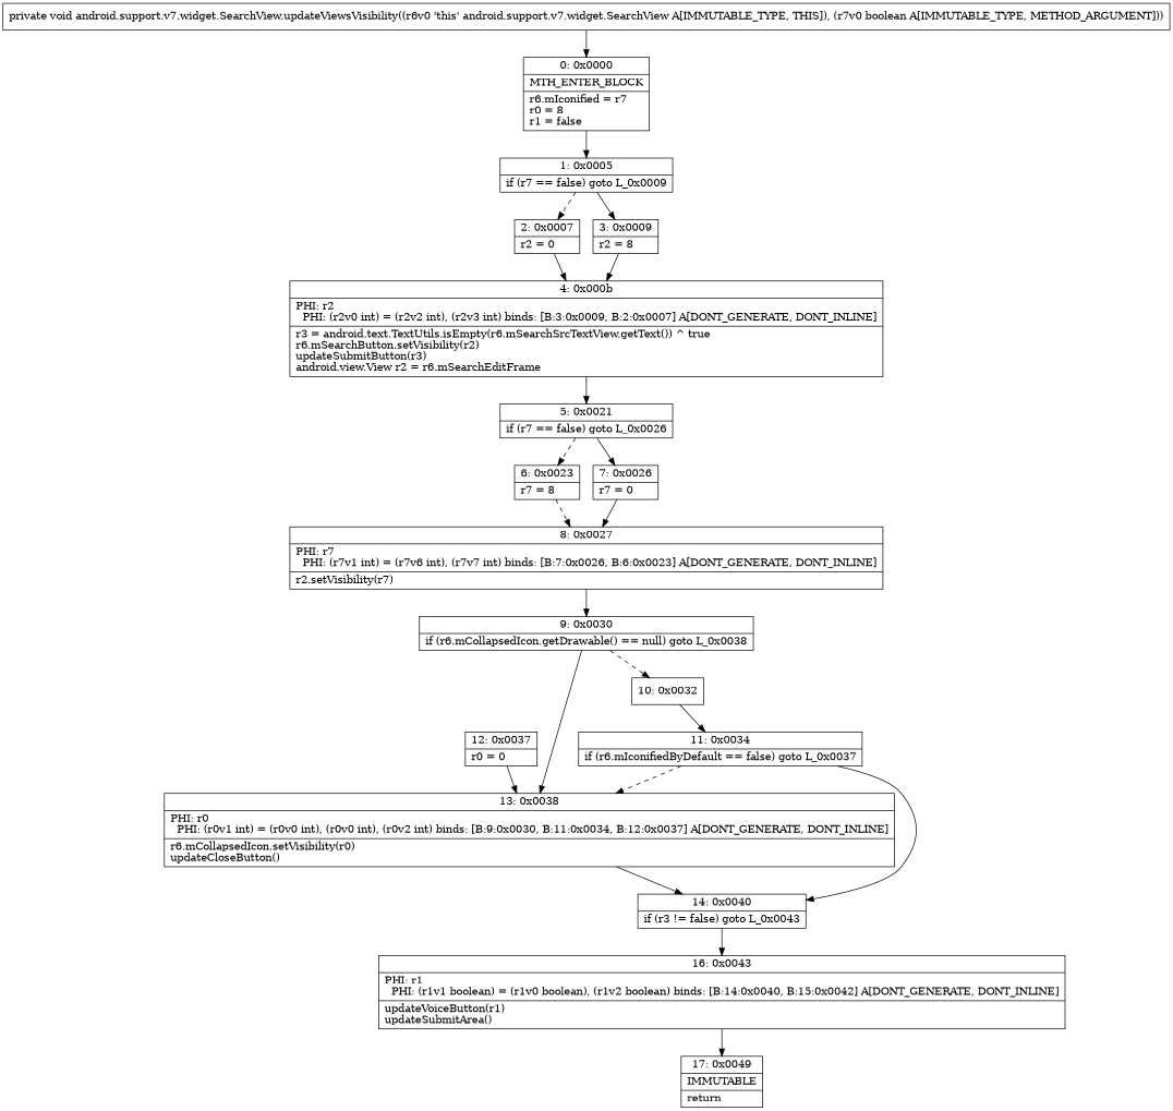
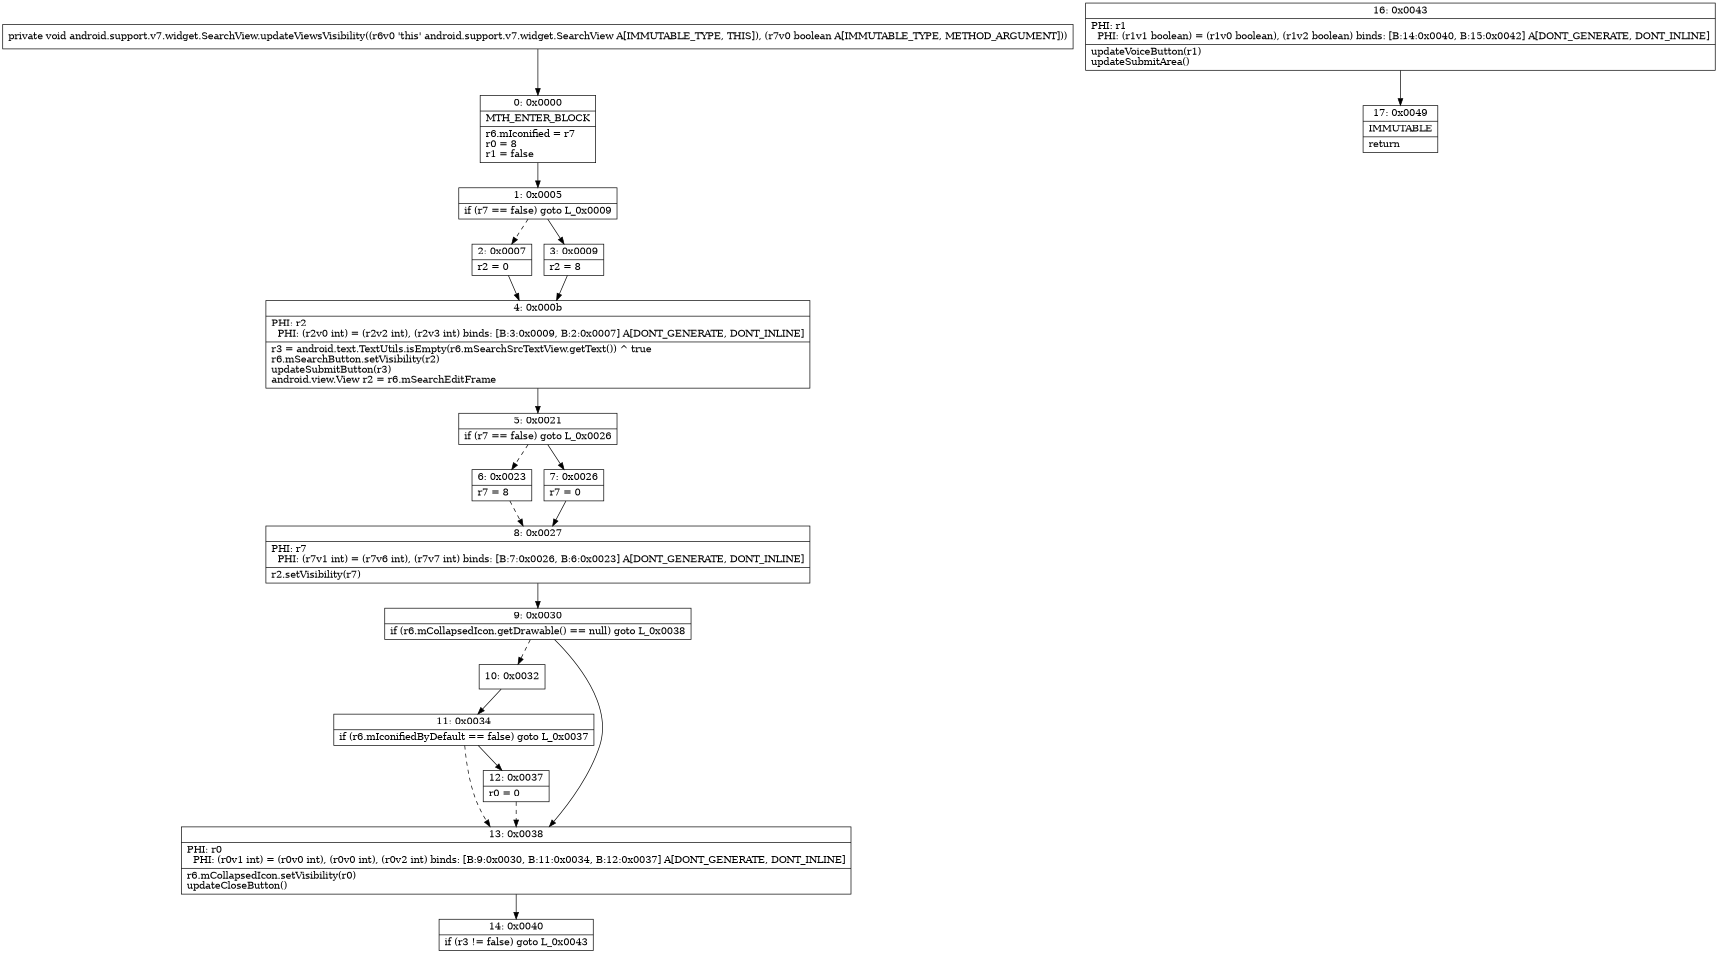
  digraph {
    node [shape=record]
    n1 [label="{0\:\ 0x0000|MTH_ENTER_BLOCK\l|r6.mIconified = r7\lr0 = 8\lr1 = false\l}"]
    n2 [label="{1\:\ 0x0005|if (r7 == false) goto L_0x0009\l}"]
    n3 [label="{2\:\ 0x0007|r2 = 0\l}"]
    n4 [label="{3\:\ 0x0009|r2 = 8\l}"]
    n5 [label="{4\:\ 0x000b|PHI: r2 \l  PHI: (r2v0 int) = (r2v2 int), (r2v3 int) binds: [B:3:0x0009, B:2:0x0007] A[DONT_GENERATE, DONT_INLINE]\l|r3 = android.text.TextUtils.isEmpty(r6.mSearchSrcTextView.getText()) ^ true\lr6.mSearchButton.setVisibility(r2)\lupdateSubmitButton(r3)\landroid.view.View r2 = r6.mSearchEditFrame\l}"]
    n6 [label="{5\:\ 0x0021|if (r7 == false) goto L_0x0026\l}"]
    n7 [label="{6\:\ 0x0023|r7 = 8\l}"]
    n8 [label="{7\:\ 0x0026|r7 = 0\l}"]
    n9 [label="{8\:\ 0x0027|PHI: r7 \l  PHI: (r7v1 int) = (r7v6 int), (r7v7 int) binds: [B:7:0x0026, B:6:0x0023] A[DONT_GENERATE, DONT_INLINE]\l|r2.setVisibility(r7)\l}"]
    n10 [label="{9\:\ 0x0030|if (r6.mCollapsedIcon.getDrawable() == null) goto L_0x0038\l}"]
    n11 [label="{10\:\ 0x0032}"]
    n12 [label="{13\:\ 0x0038|PHI: r0 \l  PHI: (r0v1 int) = (r0v0 int), (r0v0 int), (r0v2 int) binds: [B:9:0x0030, B:11:0x0034, B:12:0x0037] A[DONT_GENERATE, DONT_INLINE]\l|r6.mCollapsedIcon.setVisibility(r0)\lupdateCloseButton()\l}"]
    n13 [label="{11\:\ 0x0034|if (r6.mIconifiedByDefault == false) goto L_0x0037\l}"]
    n14 [label="{14\:\ 0x0040|if (r3 != false) goto L_0x0043\l}"]
    n15 [label="{12\:\ 0x0037|r0 = 0\l}"]
    n16 [label="{16\:\ 0x0043|PHI: r1 \l  PHI: (r1v1 boolean) = (r1v0 boolean), (r1v2 boolean) binds: [B:14:0x0040, B:15:0x0042] A[DONT_GENERATE, DONT_INLINE]\l|updateVoiceButton(r1)\lupdateSubmitArea()\l}"]
    n17 [label="{17\:\ 0x0049|IMMUTABLE\l|return\l}"]
    n18 [label="{private void android.support.v7.widget.SearchView.updateViewsVisibility((r6v0 'this' android.support.v7.widget.SearchView A[IMMUTABLE_TYPE, THIS]), (r7v0 boolean A[IMMUTABLE_TYPE, METHOD_ARGUMENT])) }"]
    n1 -> n2
    n2 -> n3 [style=dashed]
    n2 -> n4
    n3 -> n5
    n4 -> n5
    n5 -> n6
    n6 -> n7 [style=dashed]
    n6 -> n8
    n7 -> n9 [style=dashed]
    n8 -> n9
    n9 -> n10
    n10 -> n11 [style=dashed]
    n10 -> n12
    n11 -> n13
    n12 -> n14
    n13 -> n12 [style=dashed]
-   n13 -> n14
-   n14 -> n16
-   n15 -> n12
+   n13 -> n15
+   n15 -> n12 [style=dashed]
    n16 -> n17
    n18 -> n1
  }
